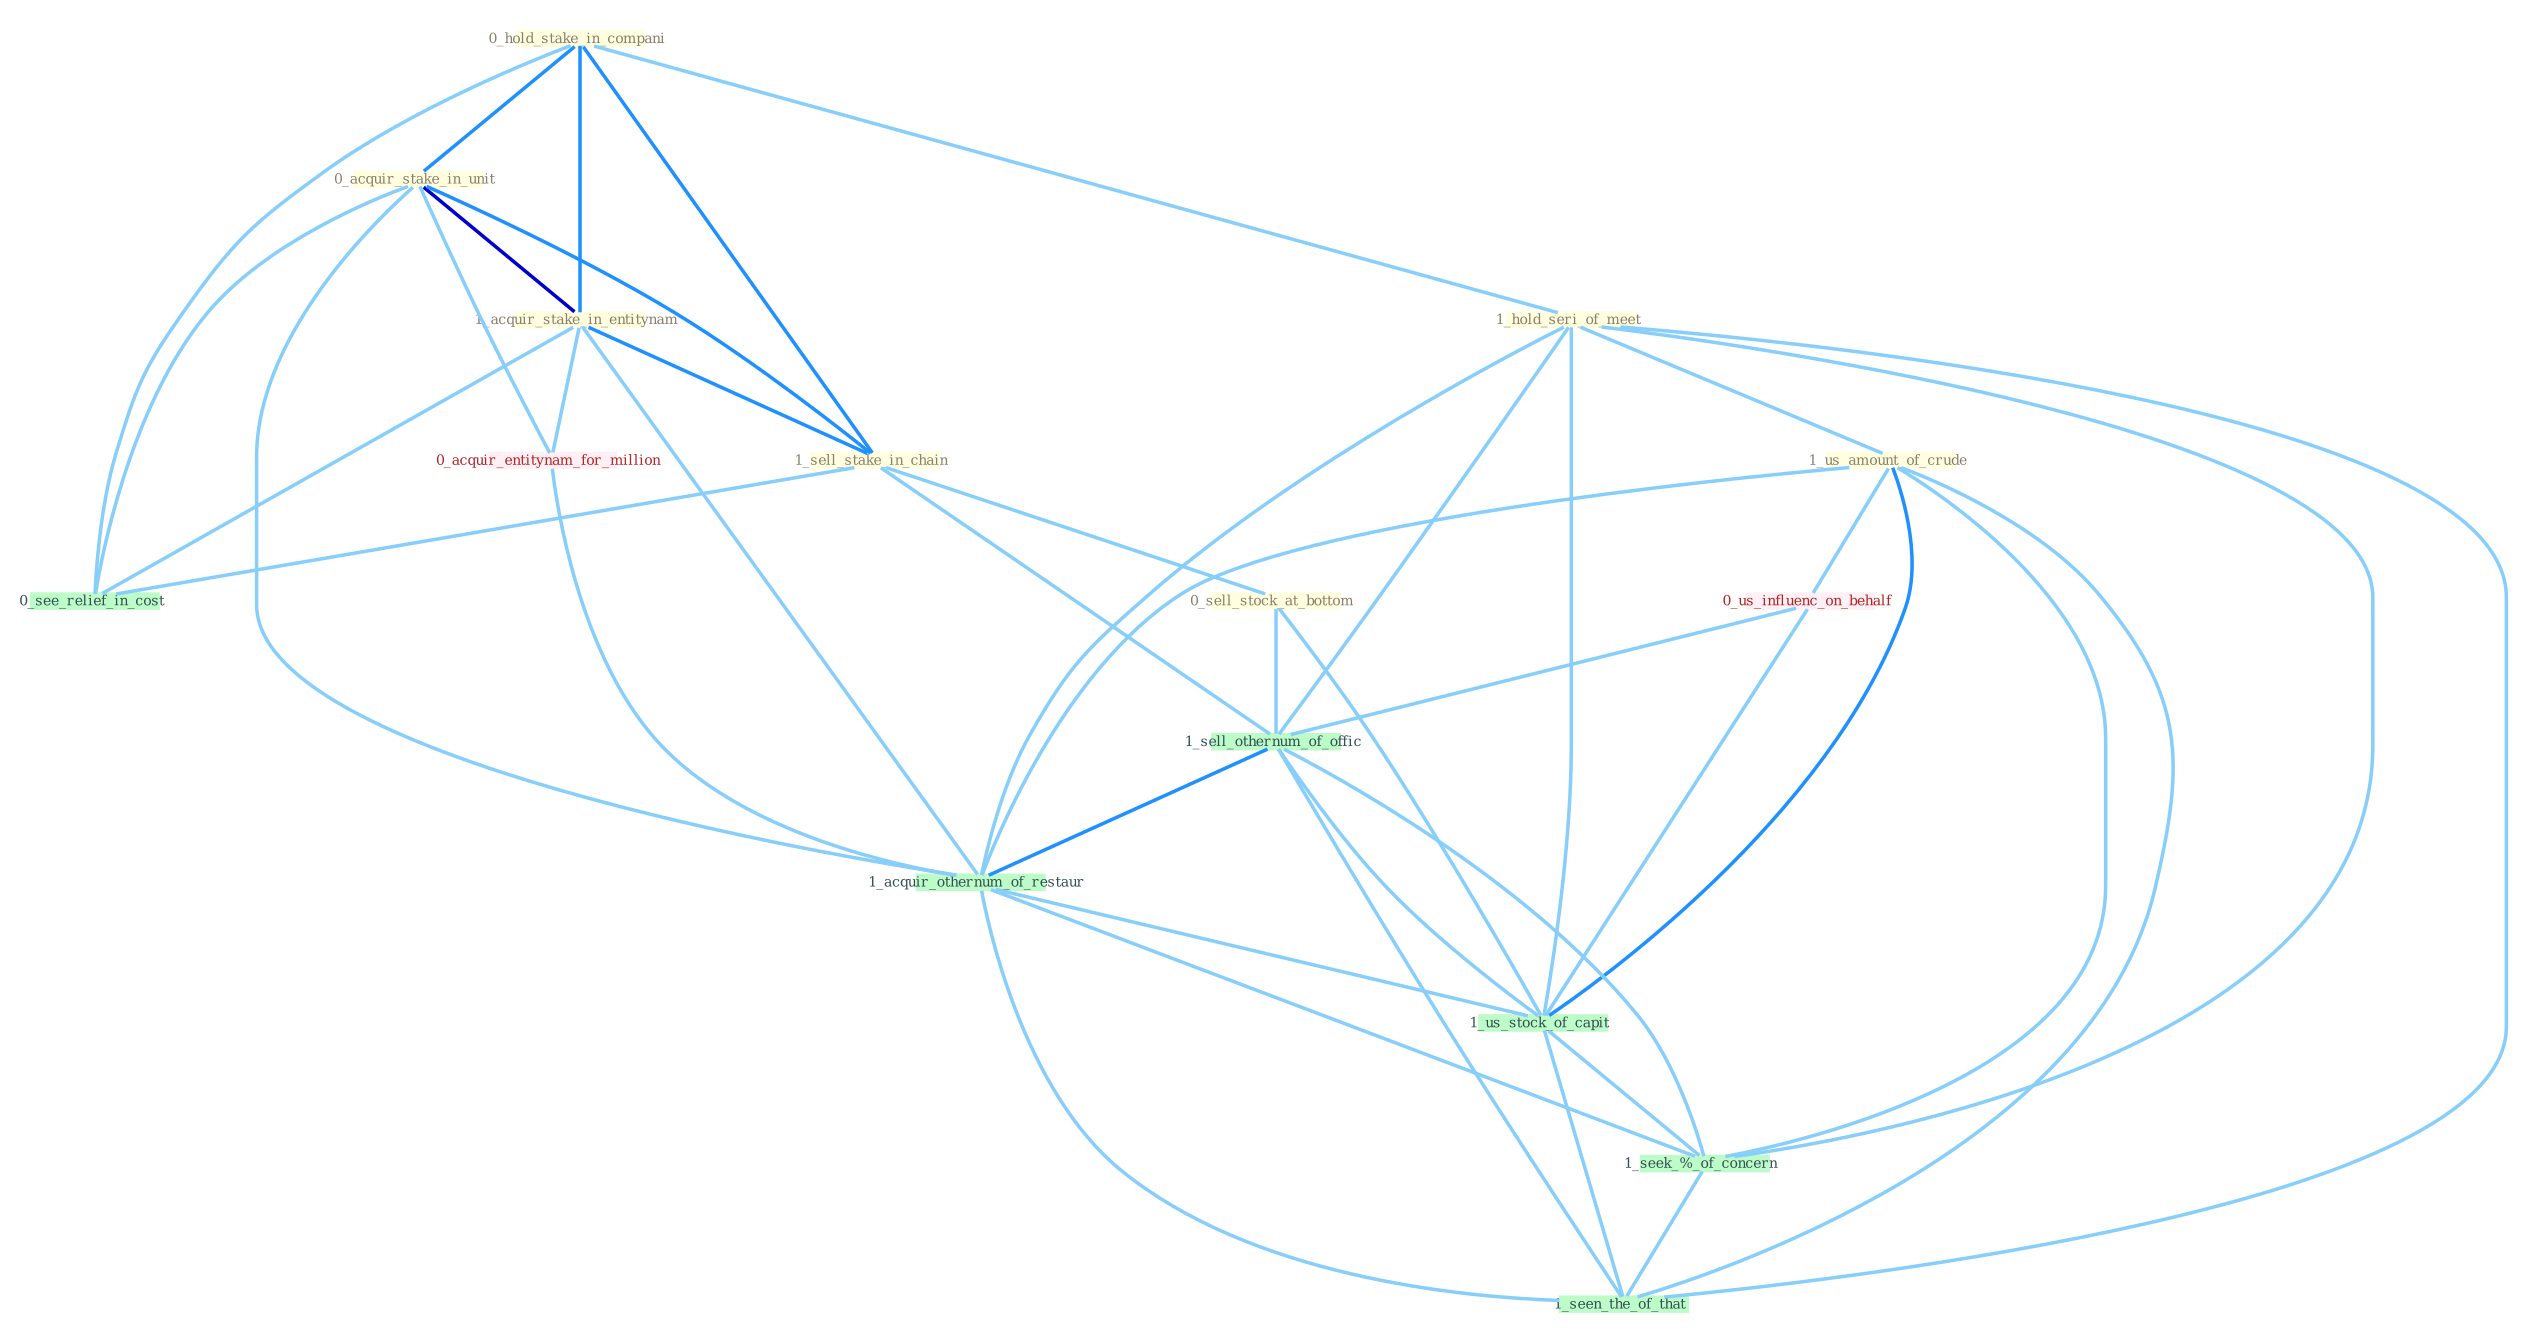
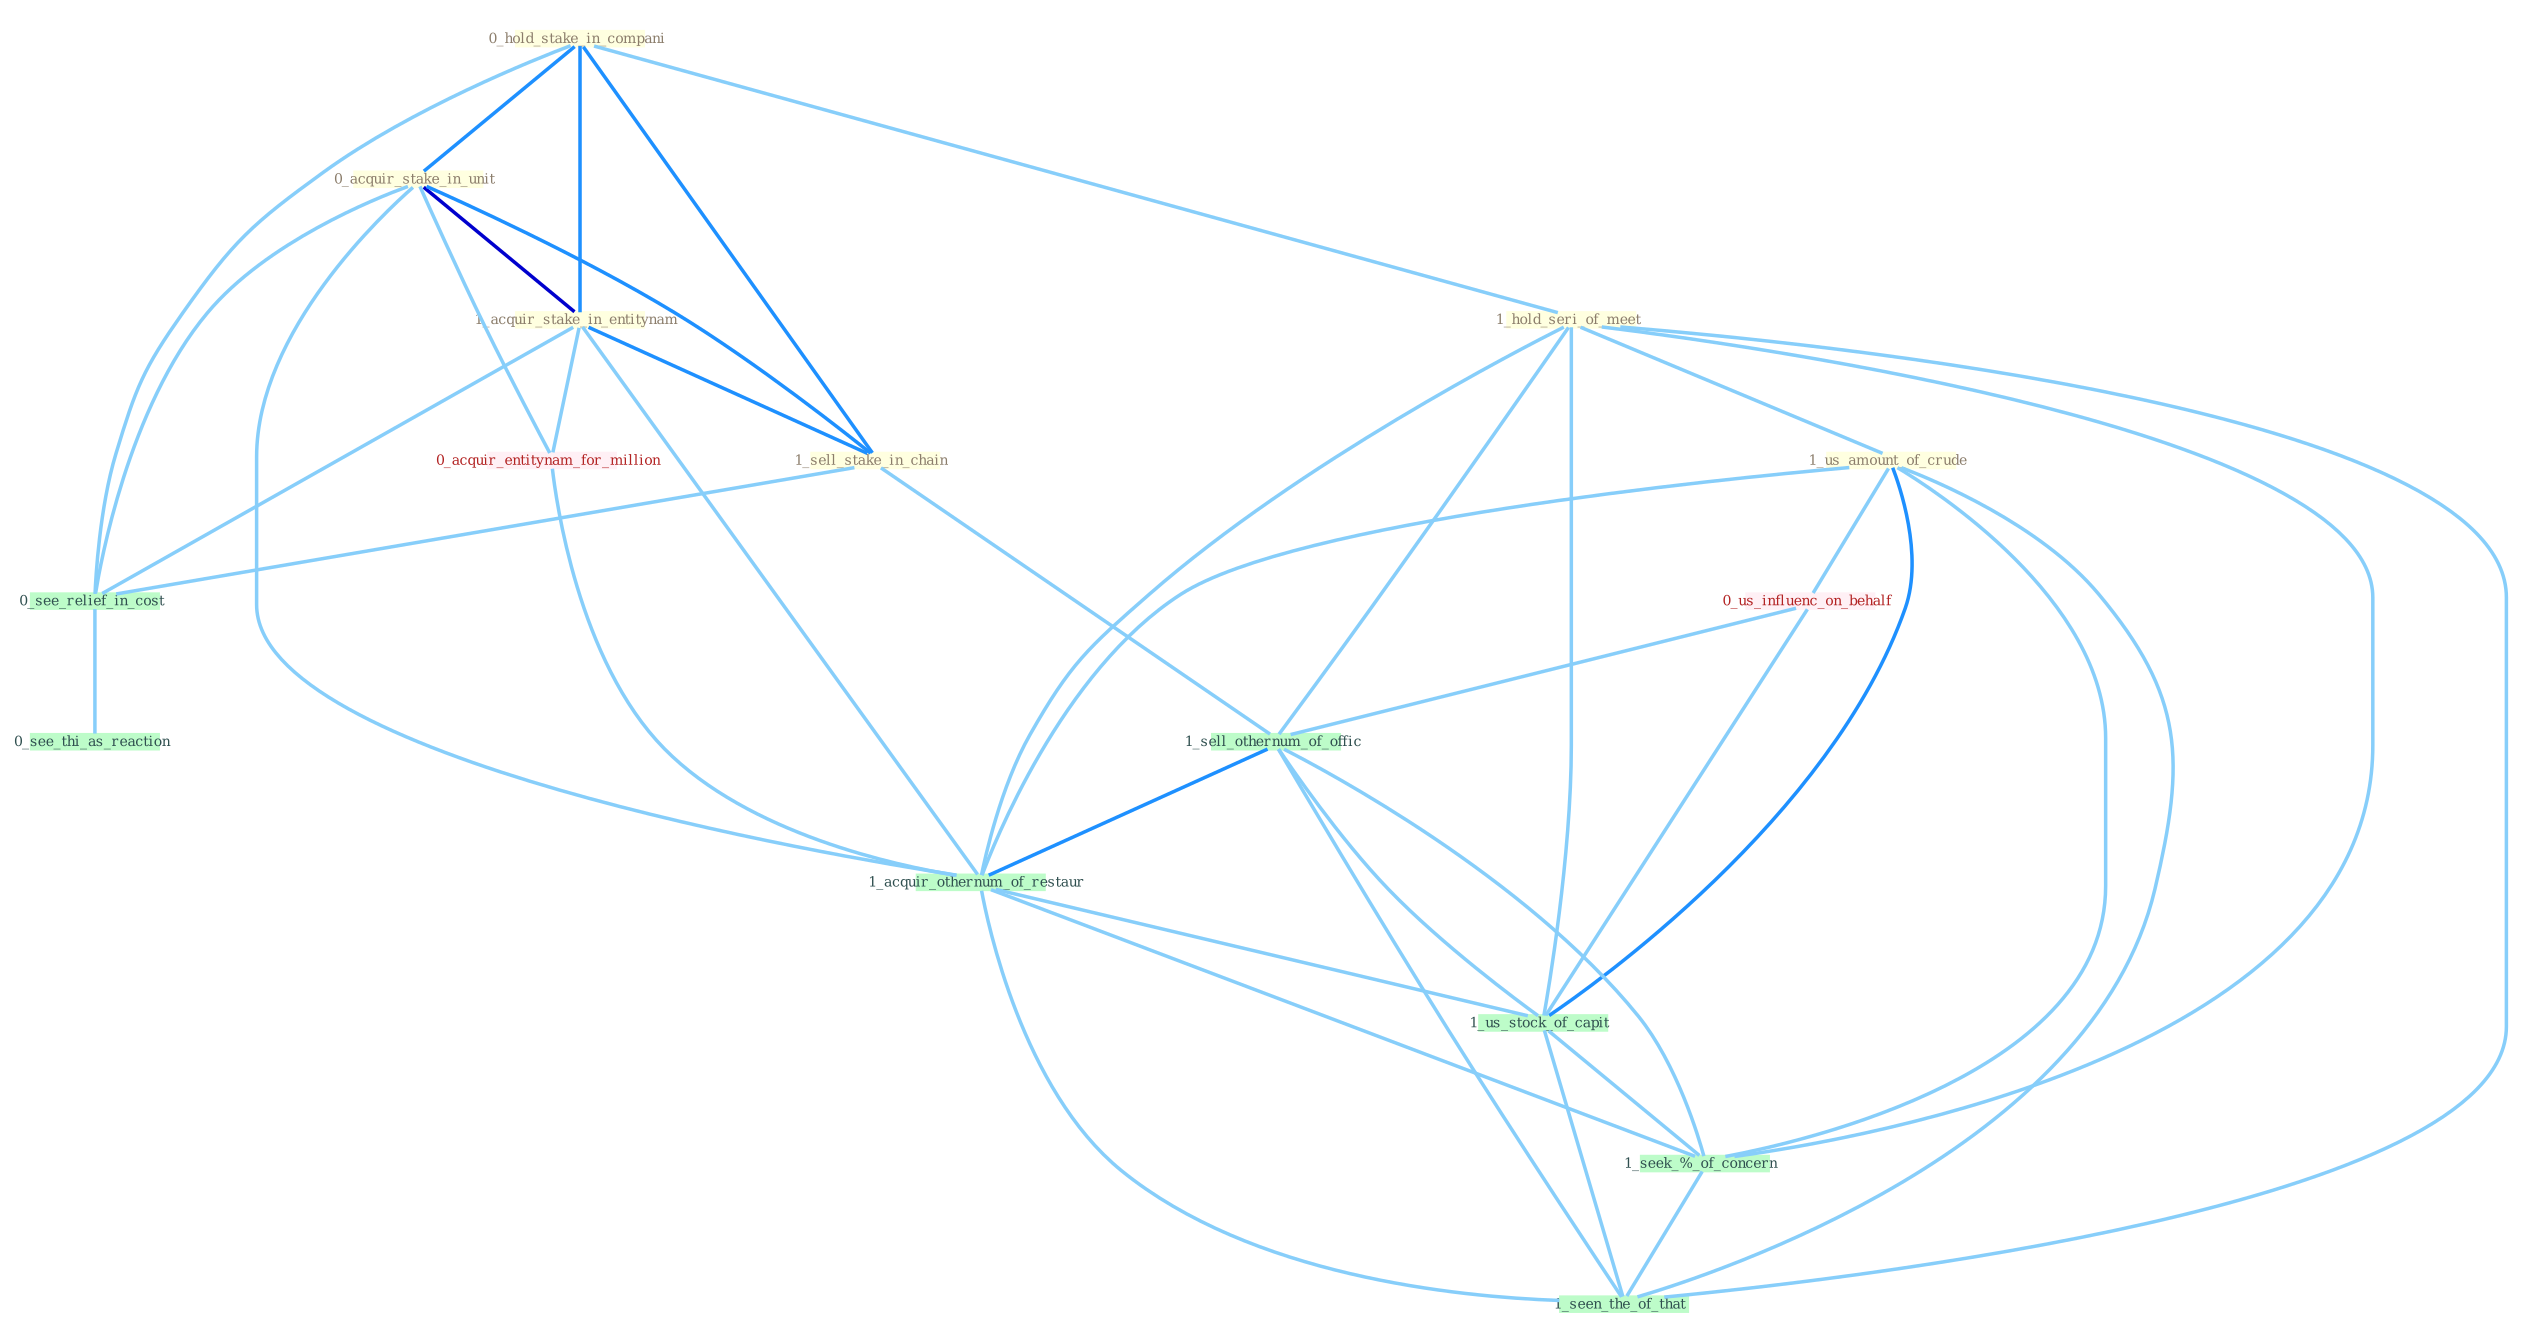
  graph {
    node [color="#ffffe0" fixedsize=true fontcolor="#8b7d6b" fontsize=4 shape=polygon style=filled]
    edge [color="#87cefa" w=1]
    "0_hold_stake_in_compani " [height=.06 width=.5]
    "0_acquir_stake_in_unit " [height=.06 width=.5]
    "1_acquir_stake_in_entitynam " [height=.06 width=.5]
    "1_sell_stake_in_chain " [height=.06 width=.5]
-   "0_sell_stock_at_bottom " [height=.06 width=.5]
    "1_hold_seri_of_meet " [height=.06 width=.5]
    "1_us_amount_of_crude " [height=.06 width=.5]
    "0_acquir_entitynam_for_million " [color="#fff0f5" fontcolor="#b22222" height=.06 width=.5]
    "0_us_influenc_on_behalf " [color="#fff0f5" fontcolor="#b22222" height=.06 width=.5]
    "0_see_relief_in_cost " [color="#BDFCC9" fontcolor="#2f4f4f" height=.06 width=.5]
    "1_acquir_othernum_of_restaur " [color="#BDFCC9" fontcolor="#2f4f4f" height=.06 width=.5]
    "1_sell_othernum_of_offic " [color="#BDFCC9" fontcolor="#2f4f4f" height=.06 width=.5]
    "1_us_stock_of_capit " [color="#BDFCC9" fontcolor="#2f4f4f" height=.06 width=.5]
    "1_seek_%_of_concern " [color="#BDFCC9" fontcolor="#2f4f4f" height=.06 width=.5]
    "1_seen_the_of_that " [color="#BDFCC9" fontcolor="#2f4f4f" height=.06 width=.5]
+   "0_see_thi_as_reaction " [color="#BDFCC9" fontcolor="#2f4f4f" height=.06 width=.5]
    subgraph sub_1 {
      "0_hold_stake_in_compani "
      "0_acquir_stake_in_unit "
      "1_acquir_stake_in_entitynam "
      "1_sell_stake_in_chain "
-     "0_sell_stock_at_bottom "
      "1_hold_seri_of_meet "
      "1_us_amount_of_crude "
    }
    subgraph sub_2 {
      "0_acquir_entitynam_for_million "
      "0_us_influenc_on_behalf "
    }
    "0_hold_stake_in_compani " -- "0_acquir_stake_in_unit " [color="#1e90ff" w=2]
    "0_hold_stake_in_compani " -- "1_acquir_stake_in_entitynam " [color="#1e90ff" w=2]
    "0_hold_stake_in_compani " -- "1_sell_stake_in_chain " [color="#1e90ff" w=2]
    "0_hold_stake_in_compani " -- "1_hold_seri_of_meet "
    "0_hold_stake_in_compani " -- "0_see_relief_in_cost "
    "0_acquir_stake_in_unit " -- "1_acquir_stake_in_entitynam " [color="#0000cd" w=3]
    "0_acquir_stake_in_unit " -- "1_sell_stake_in_chain " [color="#1e90ff" w=2]
    "0_acquir_stake_in_unit " -- "0_acquir_entitynam_for_million "
    "0_acquir_stake_in_unit " -- "0_see_relief_in_cost "
    "0_acquir_stake_in_unit " -- "1_acquir_othernum_of_restaur "
    "1_acquir_stake_in_entitynam " -- "1_sell_stake_in_chain " [color="#1e90ff" w=2]
    "1_acquir_stake_in_entitynam " -- "0_acquir_entitynam_for_million "
    "1_acquir_stake_in_entitynam " -- "0_see_relief_in_cost "
    "1_acquir_stake_in_entitynam " -- "1_acquir_othernum_of_restaur "
-   "1_sell_stake_in_chain " -- "0_sell_stock_at_bottom "
    "1_sell_stake_in_chain " -- "0_see_relief_in_cost "
    "1_sell_stake_in_chain " -- "1_sell_othernum_of_offic "
-   "0_sell_stock_at_bottom " -- "1_sell_othernum_of_offic "
-   "0_sell_stock_at_bottom " -- "1_us_stock_of_capit "
    "1_hold_seri_of_meet " -- "1_us_amount_of_crude "
    "1_hold_seri_of_meet " -- "1_acquir_othernum_of_restaur "
    "1_hold_seri_of_meet " -- "1_sell_othernum_of_offic "
    "1_hold_seri_of_meet " -- "1_us_stock_of_capit "
    "1_hold_seri_of_meet " -- "1_seek_%_of_concern "
    "1_hold_seri_of_meet " -- "1_seen_the_of_that "
    "1_us_amount_of_crude " -- "0_us_influenc_on_behalf "
    "1_us_amount_of_crude " -- "1_acquir_othernum_of_restaur "
    "1_us_amount_of_crude " -- "1_us_stock_of_capit " [color="#1e90ff" w=2]
    "1_us_amount_of_crude " -- "1_seek_%_of_concern "
    "1_us_amount_of_crude " -- "1_seen_the_of_that "
    "0_acquir_entitynam_for_million " -- "1_acquir_othernum_of_restaur "
    "0_us_influenc_on_behalf " -- "1_sell_othernum_of_offic "
    "0_us_influenc_on_behalf " -- "1_us_stock_of_capit "
+   "0_see_relief_in_cost " -- "0_see_thi_as_reaction "
    "1_acquir_othernum_of_restaur " -- "1_us_stock_of_capit "
    "1_acquir_othernum_of_restaur " -- "1_seek_%_of_concern "
    "1_acquir_othernum_of_restaur " -- "1_seen_the_of_that "
    "1_sell_othernum_of_offic " -- "1_acquir_othernum_of_restaur " [color="#1e90ff" w=2]
    "1_sell_othernum_of_offic " -- "1_us_stock_of_capit "
    "1_sell_othernum_of_offic " -- "1_seek_%_of_concern "
    "1_sell_othernum_of_offic " -- "1_seen_the_of_that "
    "1_us_stock_of_capit " -- "1_seek_%_of_concern "
    "1_us_stock_of_capit " -- "1_seen_the_of_that "
    "1_seek_%_of_concern " -- "1_seen_the_of_that "
  }
